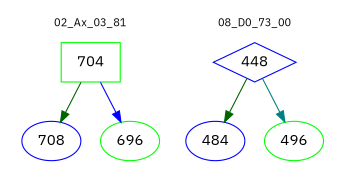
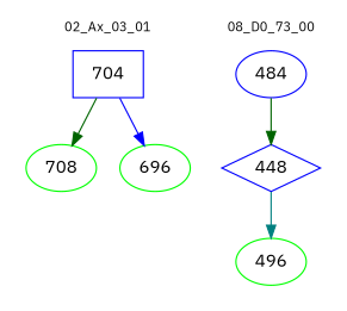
  digraph {
    fontname="IBM Plex Sans"
    node [color=blue fontname="IBM Plex Sans" shape=ellipse]
    edge [color=darkgreen fontname="IBM Plex Sans"]
-   n1 [label=708]
-   n2 [color=green label=704 shape=box]
+   n1 [color=green label=708]
+   n2 [label=704 shape=box]
    n3 [color=green label=696]
    n4 [label=484]
    n5 [label=448 shape=diamond]
    n6 [color=green label=496]
    subgraph cluster_1 {
      color=white
      fontsize=10
-     label="02_Ax_03_81"
+     label="02_Ax_03_01"
      n1
      n2
      n3
    }
    subgraph cluster_2 {
      color=white
      fontsize=10
      label="08_D0_73_00"
      n4
      n5
      n6
    }
    n2 -> n1
    n2 -> n3 [color=blue]
-   n5 -> n4
+   n4 -> n5
    n5 -> n6 [color=teal]
  }
